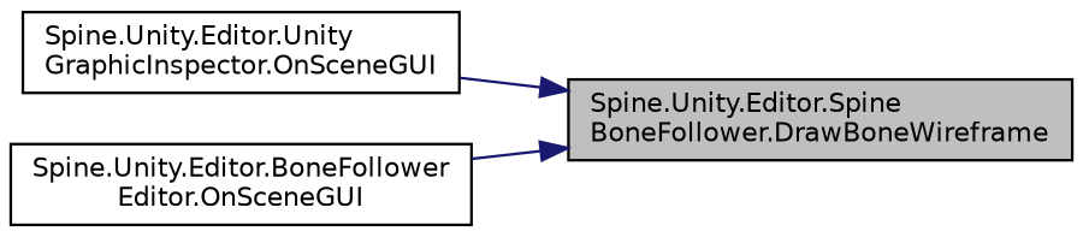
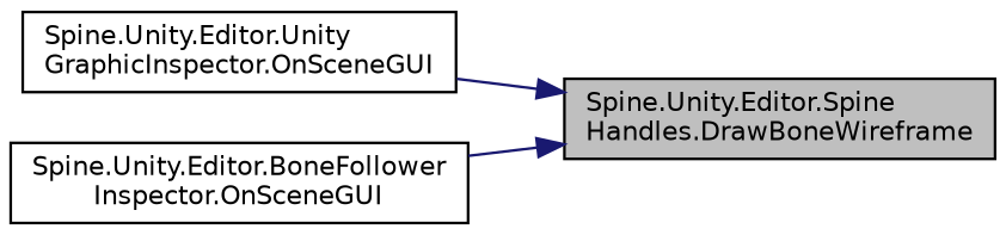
  digraph {
    rankdir=RL
    node [color=black fillcolor=white fontname=Helvetica fontsize=10 shape=record style=filled]
    edge [color=midnightblue dir=back fontname=Helvetica fontsize=10 labelfontname=Helvetica labelfontsize=10 style=solid]
-   n1 [fillcolor=grey75 fontcolor=black height=0.2 label="Spine.Unity.Editor.Spine\lBoneFollower.DrawBoneWireframe" width=0.4]
+   n1 [fillcolor=grey75 fontcolor=black height=0.2 label="Spine.Unity.Editor.Spine\lHandles.DrawBoneWireframe" width=0.4]
    n2 [height=0.2 label="Spine.Unity.Editor.Unity\lGraphicInspector.OnSceneGUI" width=0.4]
-   n3 [height=0.2 label="Spine.Unity.Editor.BoneFollower\lEditor.OnSceneGUI" width=0.4]
+   n3 [height=0.2 label="Spine.Unity.Editor.BoneFollower\lInspector.OnSceneGUI" width=0.4]
    n1 -> n2
    n1 -> n3
  }
